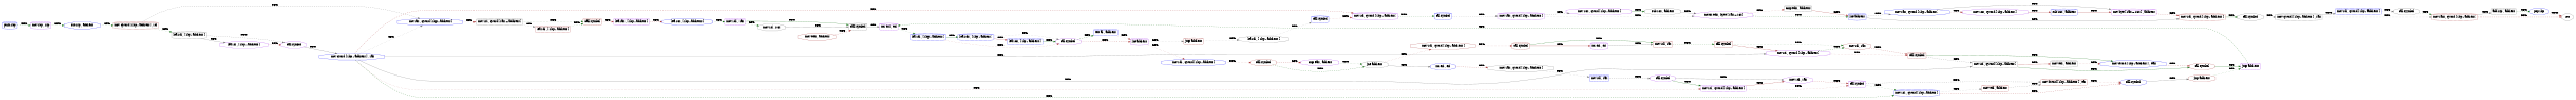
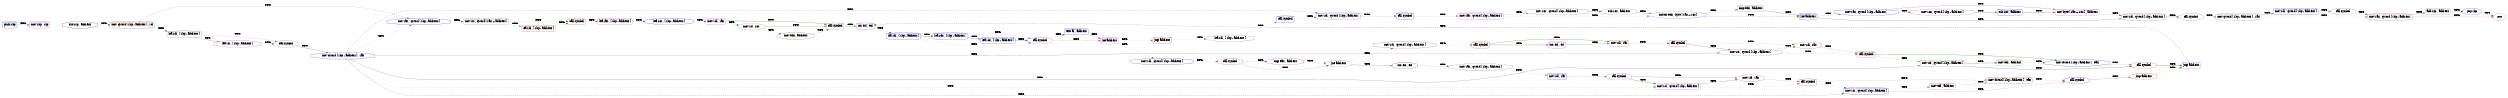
  digraph {
    rankdir=LR
    node [color=blue shape=cylinder]
    edge [color=brown style=dotted]
    n1 [label="push rbp"]
    n2 [color=purple label="mov rbp , rsp"]
    n3 [label="sub rsp , address" shape=octagon]
    n4 [color=brown label="mov qword [ rbp - address ] , rdi"]
    n5 [color=gray40 label="lea rdi , [ rbp - address ]"]
    n6 [label="mov rax , qword [ rbp - address ]" shape=octagon]
    n7 [color=purple label="lea rsi , [ rbp - address ]" shape=octagon]
    n8 [color=purple label="call symbol" shape=octagon]
    n9 [color=gray40 label="mov rsi , qword [ rax + address ]"]
    n10 [label="mov qword [ rbp - address ] , rax" shape=octagon]
    n11 [color=purple label="mov rsi , qword [ rbp - address ]" shape=octagon]
    n12 [color=gray40 label="mov rsi , qword [ rbp - address ]"]
    n13 [color=purple label="mov rsi , qword [ rbp - address ]"]
    n14 [label="mov rsi , qword [ rbp - address ]"]
    n15 [color=purple label="mov rdi , qword [ rbp - address ]"]
    n16 [color=brown label="mov rdi , rax" shape=octagon]
    n17 [color=brown label="call symbol"]
    n18 [color=gray40 label="mov edi , address"]
    n19 [color=brown label="call symbol" shape=octagon]
    n20 [color=purple label="mov rdi , rax" shape=octagon]
    n21 [color=purple label="call symbol"]
    n22 [color=brown label="mov edi , address"]
    n23 [label="call symbol" shape=octagon]
    n24 [label="call symbol"]
    n25 [color=brown label="lea rdi , [ rbp - address ]"]
    n26 [color=brown label="call symbol"]
    n27 [color=purple label="lea rax , [ rbp - address ]"]
    n28 [label="lea rcx , [ rbp - address ]" shape=octagon]
    n29 [color=purple label="mov rdi , rax"]
    n30 [color=gray40 label="mov rsi , rcx" shape=octagon]
    n31 [color=gray40 label="call symbol"]
    n32 [color=brown label="mov edx , address" shape=octagon]
    n33 [color=purple label="xor esi , esi"]
    n34 [label="lea rdi , [ rbp - address ]"]
    n35 [label="lea rdx , [ rbp - address ]"]
    n36 [color=purple label="call symbol" shape=octagon]
    n37 [label="mov rdi , qword [ rbp - address ]" shape=octagon]
    n38 [color=brown label="call symbol" shape=octagon]
    n39 [color=purple label="cmp eax , address" shape=octagon]
    n40 [color=gray40 label="jne address" shape=octagon]
    n41 [color=brown label="mov rdi , qword [ rbp - address ]" shape=octagon]
    n42 [label="xor esi , esi" shape=octagon]
    n43 [color=brown label="call symbol"]
    n44 [color=gray40 label="mov rax , qword [ rbp - address ]" shape=octagon]
    n45 [color=purple label="xor esi , esi"]
    n46 [color=brown label="mov rdi , rax"]
    n47 [label="mov rdi , rax"]
    n48 [color=brown label="jmp address"]
    n49 [color=gray40 label="lea rdi , [ rbp - address ]" shape=octagon]
    n50 [label="call symbol"]
    n51 [color=brown label="call symbol"]
    n52 [label="mov dword [ rbp - address ] , eax" shape=octagon]
    n53 [color=purple label="jmp address"]
    n54 [color=purple label="call symbol" shape=octagon]
    n55 [color=brown label="mov dword [ rbp - address ] , eax"]
    n56 [color=brown label="jmp address" shape=octagon]
    n57 [color=purple label="mov rax , qword [ rbp - address ]"]
    n58 [color=purple label="mov rcx , qword [ rbp - address ]" shape=octagon]
    n59 [color=purple label="movsx edx , byte [ rax + rcx ]" shape=octagon]
    n60 [color=gray40 label="sub rcx , address" shape=octagon]
    n61 [color=gray40 label="cmp edx , address"]
    n62 [label="jne address"]
    n63 [color=brown label="mov rdi , qword [ rbp - address ]"]
    n64 [label="mov rax , qword [ rbp - address ]" shape=octagon]
    n65 [color=gray40 label="call symbol" shape=octagon]
    n66 [color=purple label="mov rcx , qword [ rbp - address ]" shape=octagon]
    n67 [color=purple label="mov byte [ rax + rcx ] , address"]
    n68 [color=gray40 label="mov qword [ rbp - address ] , rax"]
    n69 [label="sub rcx , address"]
    n70 [label="lea rcx , [ rbp - address ]"]
    n71 [label="test al , address"]
    n72 [color=purple label="jne address"]
    n73 [label="mov rdi , qword [ rbp - address ]"]
    n74 [color=brown label="mov rax , qword [ rbp - address ]"]
    n75 [color=gray40 label="call symbol" shape=octagon]
    n76 [color=gray40 label="add rsp , address"]
    n77 [color=gray40 label=retn shape=octagon]
    n78 [label="pop rbp" shape=octagon]
    n1 -> n2 [color=darkgreen label=DFG style=dashed]
-   n2 -> n3 [color=darkgreen label=CFG]
    n3 -> n4 [color=darkgreen label=CFG]
    n4 -> n5 [color=darkgreen label=CFG]
    n4 -> n6 [color=gray40 label=DFG style=dashed]
    n5 -> n7 [color=gray40 label=CFG style=solid]
    n5 -> n8 [color=gray40 label=DFG style=dashed]
    n6 -> n9 [label=DFG]
    n7 -> n8 [label=DFG style=dashed]
    n8 -> n10 [color=gray40 label=DFG style=solid]
    n9 -> n25 [color=gray40 label=CFG]
    n9 -> n26 [color=darkgreen label=DFG]
    n10 -> n6 [color=gray40 label=CFG]
    n10 -> n11 [color=gray40 label=DFG style=solid]
    n10 -> n12 [color=gray40 label=DFG style=solid]
    n10 -> n13 [label=DFG]
    n10 -> n14 [color=darkgreen label=DFG style=dashed]
    n10 -> n15 [label=DFG style=dashed]
    n11 -> n16 [color=darkgreen label=CFG style=dashed]
    n11 -> n17 [label=DFG]
    n12 -> n18 [label=CFG style=solid]
    n12 -> n19 [color=darkgreen label=DFG style=solid]
    n13 -> n20 [label=CFG style=solid]
    n13 -> n21 [label=DFG]
    n14 -> n22 [color=gray40 label=CFG]
    n14 -> n23 [label=DFG style=dashed]
    n15 -> n24 [color=darkgreen label=DFG style=dashed]
    n16 -> n17 [label=DFG style=dashed]
    n17 -> n12 [color=gray40 label=CFG style=dashed]
    n17 -> n52 [color=darkgreen label=DFG style=solid]
    n18 -> n52 [label=CFG]
    n19 -> n53 [color=darkgreen label=CFG style=solid]
    n20 -> n21 [label=DFG style=dashed]
    n21 -> n14 [color=darkgreen label=CFG]
    n21 -> n55 [color=gray40 label=DFG style=dashed]
    n22 -> n55 [color=gray40 label=CFG style=dashed]
    n23 -> n56 [color=gray40 label=CFG style=solid]
    n24 -> n57 [color=gray40 label=CFG style=dashed]
    n25 -> n26 [color=darkgreen label=DFG]
    n26 -> n27 [label=CFG]
    n27 -> n28 [label=CFG style=dashed]
    n28 -> n29 [color=darkgreen label=CFG]
    n29 -> n30 [color=darkgreen label=CFG]
    n29 -> n31 [color=darkgreen label=DFG style=solid]
    n30 -> n31 [color=gray40 label=DFG style=solid]
+   n30 -> n32 [label=CFG]
    n31 -> n33 [color=gray40 label=CFG style=solid]
    n32 -> n31 [label=CFG style=dashed]
    n33 -> n34 [color=darkgreen label=CFG]
    n34 -> n35 [color=darkgreen label=CFG style=solid]
    n34 -> n36 [label=DFG]
    n35 -> n36 [color=gray40 label=DFG]
    n35 -> n70 [label=CFG style=solid]
    n36 -> n71 [color=darkgreen label=CFG style=dashed]
    n36 -> n72 [label=DFG style=dashed]
    n37 -> n38 [label=DFG]
    n38 -> n39 [label=CFG style=dashed]
    n38 -> n40 [color=darkgreen label=DFG style=dashed]
    n39 -> n40 [color=darkgreen label=CFG]
    n40 -> n41 [label=CFG]
    n40 -> n42 [color=gray40 label=CFG style=solid]
    n41 -> n43 [label=DFG]
    n42 -> n44 [label=CFG style=dashed]
    n43 -> n45 [label=CFG style=solid]
    n43 -> n46 [color=darkgreen label=DFG style=solid]
    n44 -> n47 [color=gray40 label=DFG]
    n45 -> n46 [color=gray40 label=CFG style=solid]
    n46 -> n51 [color=darkgreen label=DFG style=dashed]
    n47 -> n54 [color=gray40 label=DFG style=dashed]
    n48 -> n49 [color=gray40 label=CFG]
    n49 -> n50 [color=gray40 label=DFG]
    n50 -> n15 [label=CFG]
    n51 -> n11 [label=CFG style=solid]
    n51 -> n16 [color=darkgreen label=DFG]
    n52 -> n19 [label=CFG style=dashed]
    n53 -> n33 [color=darkgreen label=CFG style=dashed]
    n54 -> n13 [color=darkgreen label=CFG style=solid]
    n54 -> n20 [color=gray40 label=DFG style=solid]
    n55 -> n23 [label=CFG]
    n56 -> n53 [color=darkgreen label=CFG]
    n57 -> n58 [color=gray40 label=CFG style=dashed]
    n57 -> n59 [color=gray40 label=DFG]
    n58 -> n60 [color=darkgreen label=DFG style=solid]
    n59 -> n61 [label=CFG]
    n59 -> n62 [color=darkgreen label=DFG style=dashed]
    n60 -> n59 [color=gray40 label=DFG style=solid]
    n61 -> n62 [label=CFG style=solid]
    n62 -> n63 [color=gray40 label=CFG style=solid]
    n62 -> n64 [color=gray40 label=CFG style=dashed]
    n63 -> n65 [color=darkgreen label=DFG style=solid]
    n64 -> n66 [label=CFG]
    n64 -> n67 [color=gray40 label=DFG style=solid]
    n65 -> n68 [color=gray40 label=DFG]
    n66 -> n69 [label=DFG style=solid]
    n67 -> n63 [label=CFG style=dashed]
    n68 -> n73 [color=gray40 label=CFG style=solid]
    n68 -> n74 [color=gray40 label=DFG]
    n69 -> n67 [label=DFG style=solid]
    n70 -> n36 [color=darkgreen label=DFG style=solid]
    n71 -> n72 [label=CFG]
    n72 -> n37 [label=CFG]
    n72 -> n48 [color=gray40 label=CFG]
    n73 -> n75 [color=gray40 label=DFG]
    n74 -> n76 [color=gray40 label=CFG style=solid]
    n74 -> n77 [label=DFG style=dashed]
    n75 -> n74 [color=darkgreen label=CFG]
    n76 -> n78 [color=darkgreen label=CFG style=dashed]
    n78 -> n77 [label=CFG]
  }
